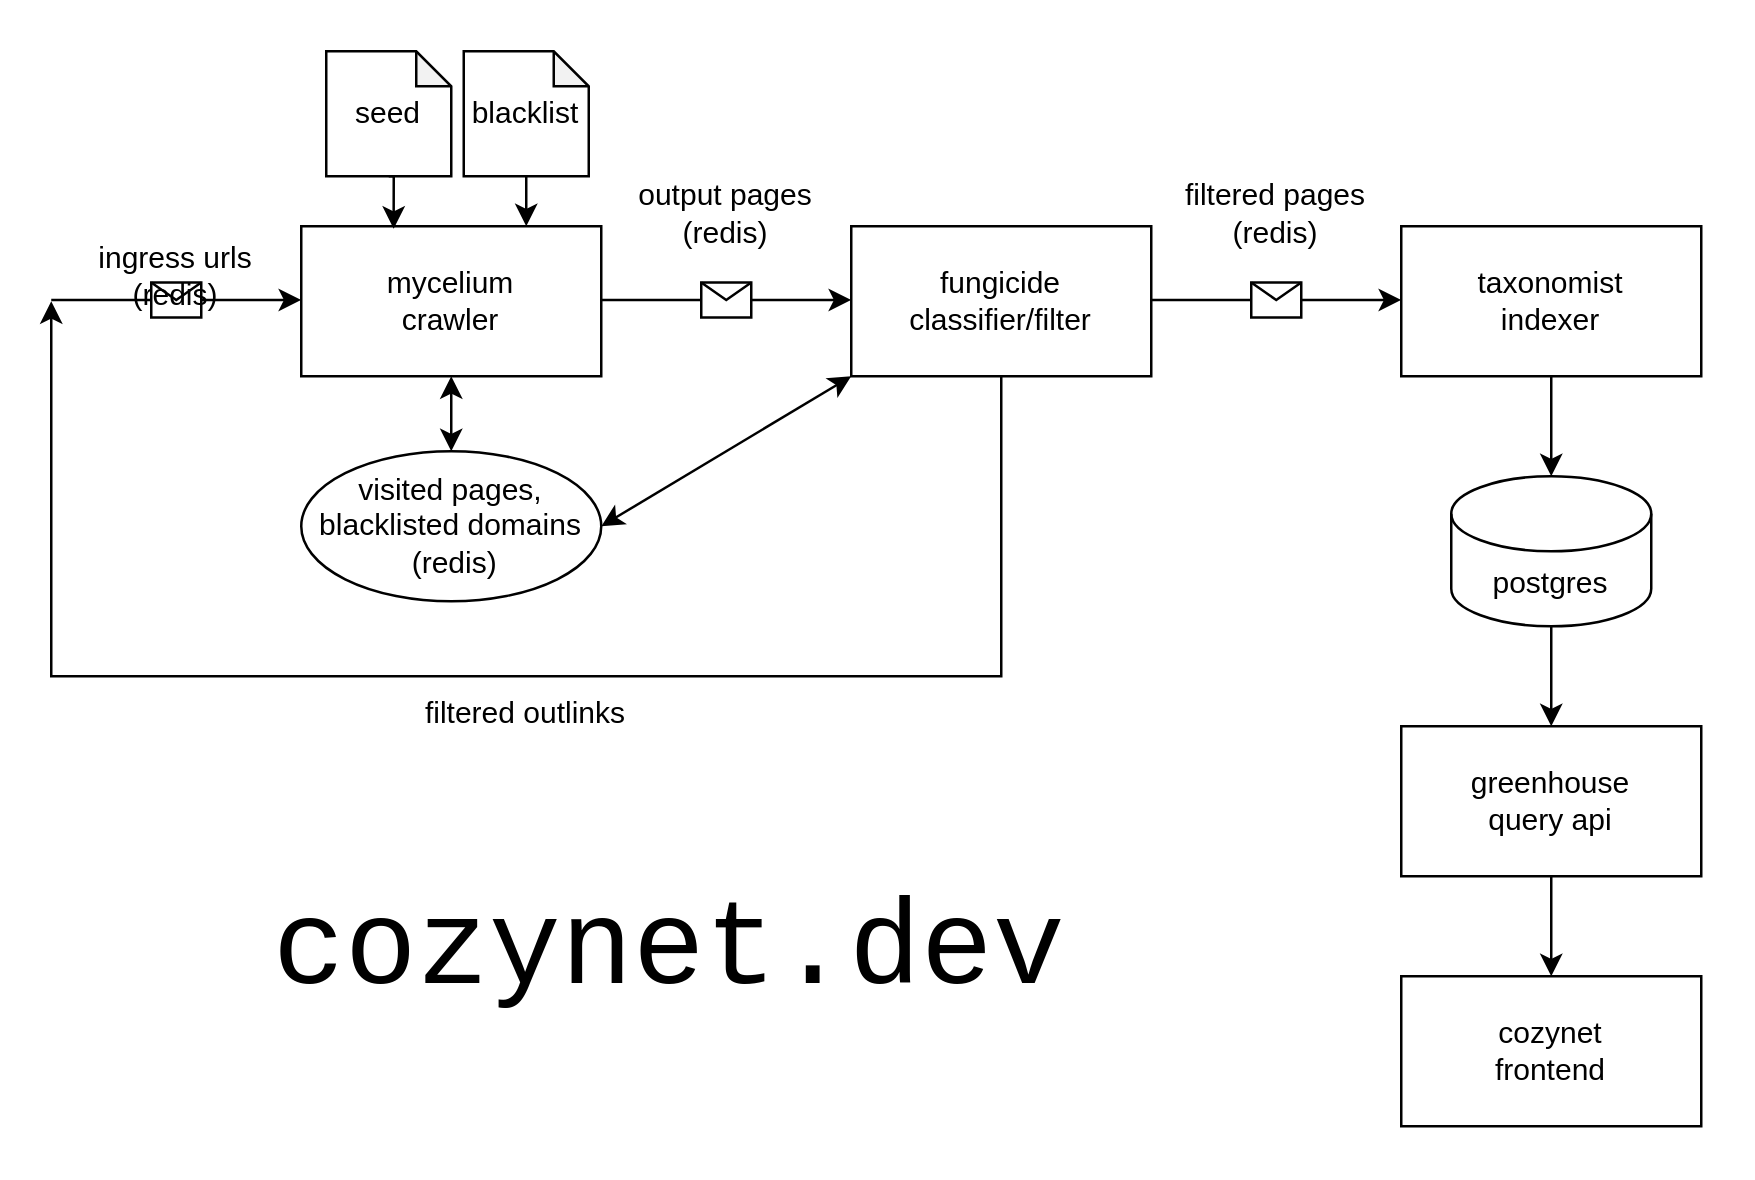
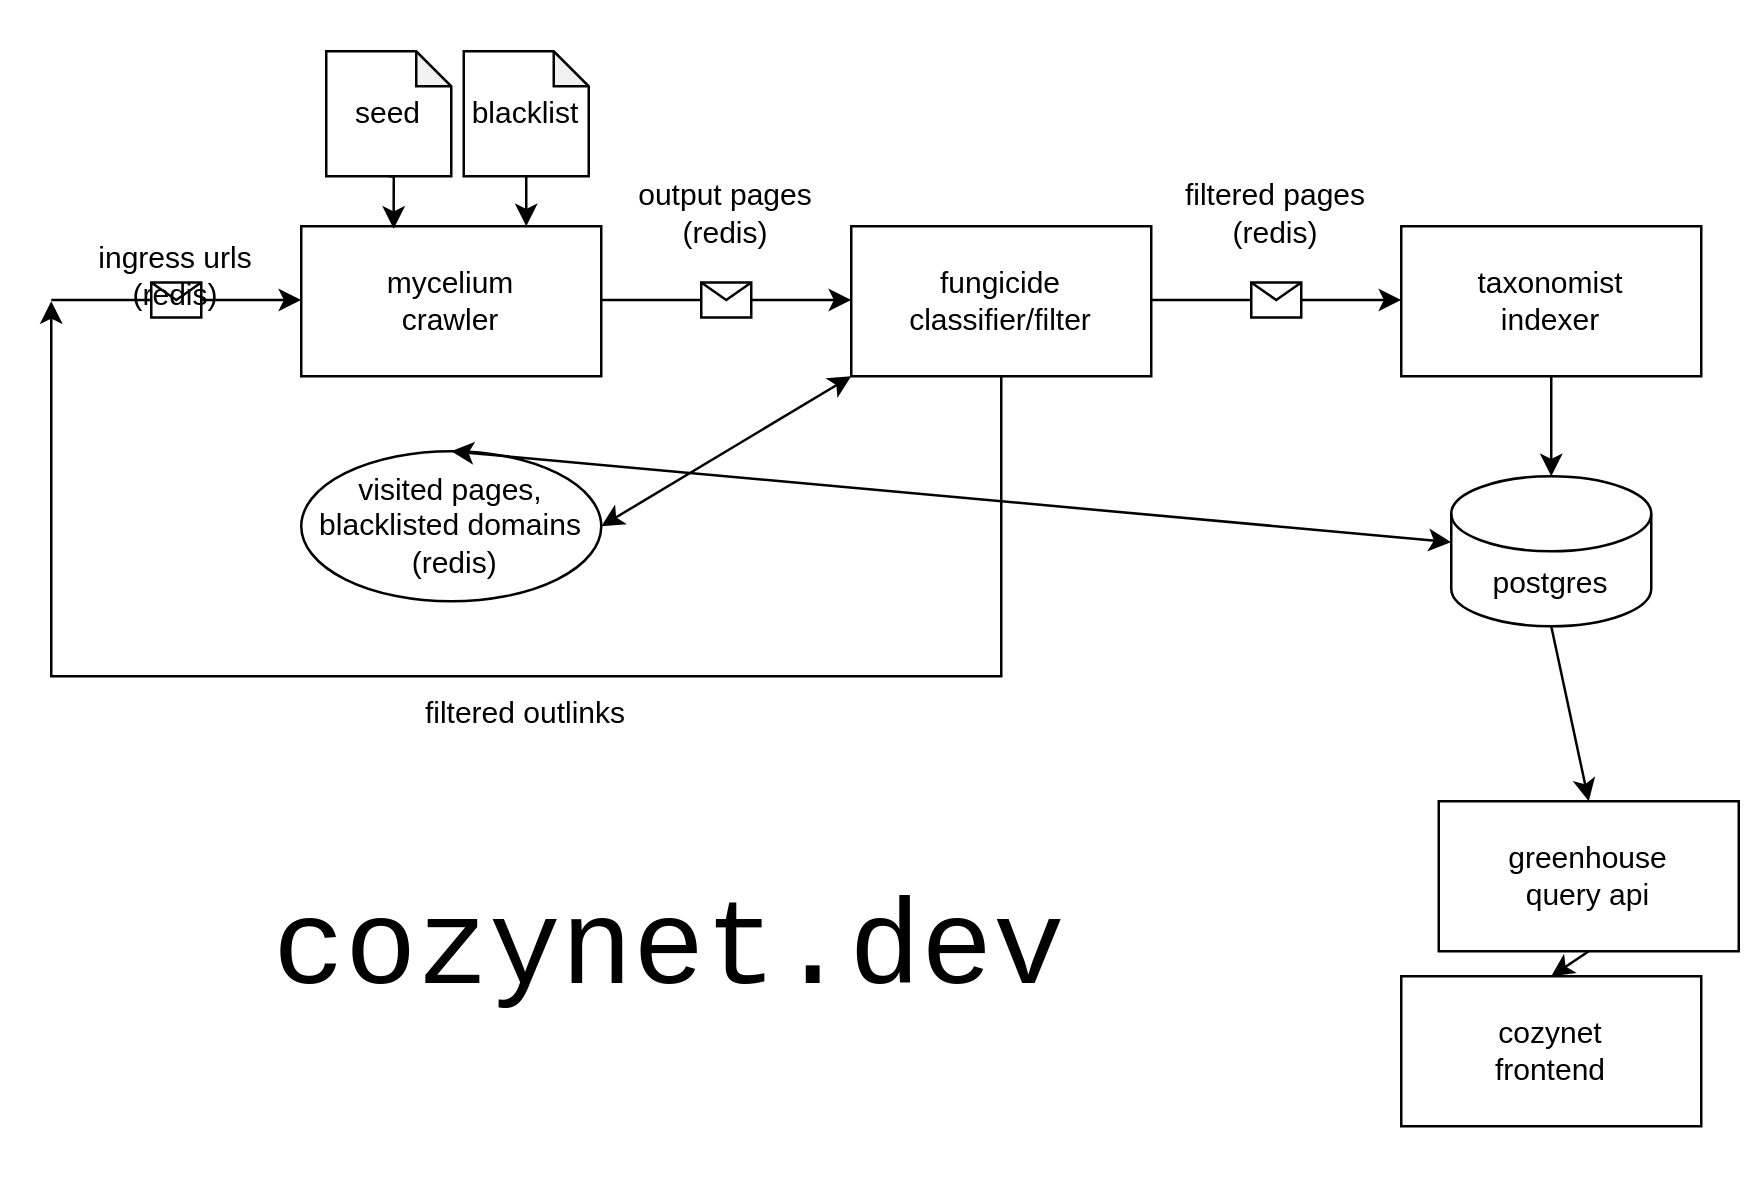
  <mxCell id="0" />
  <mxCell id="1" parent="0" />
  <mxCell id="2" value="&lt;div&gt;mycelium&lt;/div&gt;&lt;div&gt;crawler&lt;/div&gt;" style="rounded=0;whiteSpace=wrap;html=1;" vertex="1" parent="1"><mxGeometry x="120" y="90" width="120" height="60" as="geometry" /></mxCell>
  <mxCell id="3" value="" style="endArrow=classic;html=1;rounded=0;" edge="1" parent="1"><mxGeometry relative="1" as="geometry"><mxPoint x="240" y="119.5" as="sourcePoint" /><mxPoint x="340" y="119.5" as="targetPoint" /></mxGeometry></mxCell>
  <mxCell id="4" value="" style="shape=message;html=1;outlineConnect=0;" vertex="1" parent="3"><mxGeometry width="20" height="14" relative="1" as="geometry"><mxPoint x="-10" y="-7" as="offset" /></mxGeometry></mxCell>
  <mxCell id="5" style="edgeStyle=orthogonalEdgeStyle;rounded=0;orthogonalLoop=1;jettySize=auto;html=1;exitX=0.5;exitY=1;exitDx=0;exitDy=0;" edge="1" parent="1" source="6"><mxGeometry relative="1" as="geometry"><mxPoint x="20" y="120" as="targetPoint" /><Array as="points"><mxPoint x="400" y="270" /><mxPoint x="20" y="270" /></Array></mxGeometry></mxCell>
  <mxCell id="6" value="&lt;div&gt;fungicide&lt;/div&gt;&lt;div&gt;classifier/filter&lt;/div&gt;" style="rounded=0;whiteSpace=wrap;html=1;" vertex="1" parent="1"><mxGeometry x="340" y="90" width="120" height="60" as="geometry" /></mxCell>
  <mxCell id="7" value="" style="endArrow=classic;html=1;rounded=0;" edge="1" parent="1"><mxGeometry relative="1" as="geometry"><mxPoint x="20" y="119.5" as="sourcePoint" /><mxPoint x="120" y="119.5" as="targetPoint" /></mxGeometry></mxCell>
  <mxCell id="8" value="" style="shape=message;html=1;outlineConnect=0;" vertex="1" parent="7"><mxGeometry width="20" height="14" relative="1" as="geometry"><mxPoint x="-10" y="-7" as="offset" /></mxGeometry></mxCell>
  <mxCell id="9" value="&lt;div&gt;ingress urls (redis)&lt;/div&gt;" style="text;html=1;align=center;verticalAlign=middle;whiteSpace=wrap;rounded=0;" vertex="1" parent="1"><mxGeometry x="30" y="95" width="80" height="30" as="geometry" /></mxCell>
  <mxCell id="10" value="&lt;div&gt;output pages (redis)&lt;/div&gt;" style="text;html=1;align=center;verticalAlign=middle;whiteSpace=wrap;rounded=0;" vertex="1" parent="1"><mxGeometry x="250" y="70" width="80" height="30" as="geometry" /></mxCell>
  <mxCell id="11" value="&lt;div&gt;filtered outlinks&lt;/div&gt;" style="text;html=1;align=center;verticalAlign=middle;whiteSpace=wrap;rounded=0;" vertex="1" parent="1"><mxGeometry x="165" y="270" width="90" height="30" as="geometry" /></mxCell>
  <mxCell id="12" value="&lt;div&gt;taxonomist&lt;br&gt;indexer&lt;/div&gt;" style="rounded=0;whiteSpace=wrap;html=1;" vertex="1" parent="1"><mxGeometry x="560" y="90" width="120" height="60" as="geometry" /></mxCell>
  <mxCell id="13" value="" style="endArrow=classic;html=1;rounded=0;" edge="1" parent="1"><mxGeometry relative="1" as="geometry"><mxPoint x="460" y="119.5" as="sourcePoint" /><mxPoint x="560" y="119.5" as="targetPoint" /></mxGeometry></mxCell>
  <mxCell id="14" value="" style="shape=message;html=1;outlineConnect=0;" vertex="1" parent="13"><mxGeometry width="20" height="14" relative="1" as="geometry"><mxPoint x="-10" y="-7" as="offset" /></mxGeometry></mxCell>
  <mxCell id="15" value="&lt;div&gt;filtered pages (redis)&lt;/div&gt;" style="text;html=1;align=center;verticalAlign=middle;whiteSpace=wrap;rounded=0;" vertex="1" parent="1"><mxGeometry x="470" y="70" width="80" height="30" as="geometry" /></mxCell>
  <mxCell id="16" value="postgres" style="shape=cylinder3;whiteSpace=wrap;html=1;boundedLbl=1;backgroundOutline=1;size=15;" vertex="1" parent="1"><mxGeometry x="580" y="190" width="80" height="60" as="geometry" /></mxCell>
  <mxCell id="17" value="&lt;div&gt;visited pages,&lt;/div&gt;&lt;div&gt;blacklisted domains&lt;/div&gt;&amp;nbsp;(redis)" style="ellipse;whiteSpace=wrap;html=1;" vertex="1" parent="1"><mxGeometry x="120" y="180" width="120" height="60" as="geometry" /></mxCell>
- <mxCell id="18" value="" style="endArrow=classic;startArrow=classic;html=1;rounded=0;exitX=0.5;exitY=0;exitDx=0;exitDy=0;entryX=0.5;entryY=1;entryDx=0;entryDy=0;" edge="1" parent="1" source="17" target="2"><mxGeometry width="50" height="50" relative="1" as="geometry"><mxPoint x="250" y="200" as="sourcePoint" /><mxPoint x="300" y="150" as="targetPoint" /></mxGeometry></mxCell>
+ <mxCell id="18" value="" style="endArrow=classic;startArrow=classic;html=1;rounded=0;exitX=0.5;exitY=0;exitDx=0;exitDy=0;" edge="1" parent="1" source="17" target="16"><mxGeometry width="50" height="50" relative="1" as="geometry"><mxPoint x="250" y="200" as="sourcePoint" /><mxPoint x="300" y="150" as="targetPoint" /></mxGeometry></mxCell>
  <mxCell id="19" value="" style="endArrow=classic;html=1;rounded=0;exitX=0.5;exitY=1;exitDx=0;exitDy=0;entryX=0.5;entryY=0;entryDx=0;entryDy=0;entryPerimeter=0;" edge="1" parent="1" source="12" target="16"><mxGeometry width="50" height="50" relative="1" as="geometry"><mxPoint x="250" y="300" as="sourcePoint" /><mxPoint x="300" y="250" as="targetPoint" /></mxGeometry></mxCell>
  <mxCell id="20" value="" style="endArrow=classic;startArrow=classic;html=1;rounded=0;entryX=0;entryY=1;entryDx=0;entryDy=0;exitX=1;exitY=0.5;exitDx=0;exitDy=0;" edge="1" parent="1" source="17" target="6"><mxGeometry width="50" height="50" relative="1" as="geometry"><mxPoint x="240" y="200" as="sourcePoint" /><mxPoint x="310" y="140" as="targetPoint" /></mxGeometry></mxCell>
- <mxCell id="21" value="greenhouse&lt;div&gt;query api&lt;/div&gt;" style="rounded=0;whiteSpace=wrap;html=1;" vertex="1" parent="1"><mxGeometry x="560" y="290" width="120" height="60" as="geometry" /></mxCell>
+ <mxCell id="21" value="greenhouse&lt;div&gt;query api&lt;/div&gt;" style="rounded=0;whiteSpace=wrap;html=1;" vertex="1" parent="1"><mxGeometry x="575" y="320" width="120" height="60" as="geometry" /></mxCell>
  <mxCell id="22" value="" style="endArrow=classic;html=1;rounded=0;exitX=0.5;exitY=1;exitDx=0;exitDy=0;exitPerimeter=0;entryX=0.5;entryY=0;entryDx=0;entryDy=0;" edge="1" parent="1" source="16" target="21"><mxGeometry width="50" height="50" relative="1" as="geometry"><mxPoint x="260" y="390" as="sourcePoint" /><mxPoint x="310" y="340" as="targetPoint" /></mxGeometry></mxCell>
  <mxCell id="23" value="&lt;div&gt;cozynet&lt;/div&gt;frontend" style="rounded=0;whiteSpace=wrap;html=1;" vertex="1" parent="1"><mxGeometry x="560" y="390" width="120" height="60" as="geometry" /></mxCell>
  <mxCell id="24" value="" style="endArrow=classic;html=1;rounded=0;exitX=0.5;exitY=1;exitDx=0;exitDy=0;entryX=0.5;entryY=0;entryDx=0;entryDy=0;" edge="1" parent="1" source="21" target="23"><mxGeometry width="50" height="50" relative="1" as="geometry"><mxPoint x="260" y="380" as="sourcePoint" /><mxPoint x="310" y="330" as="targetPoint" /></mxGeometry></mxCell>
  <mxCell id="25" style="edgeStyle=orthogonalEdgeStyle;rounded=0;orthogonalLoop=1;jettySize=auto;html=1;exitX=0.5;exitY=1;exitDx=0;exitDy=0;exitPerimeter=0;entryX=0.75;entryY=0;entryDx=0;entryDy=0;" edge="1" parent="1" source="26" target="2"><mxGeometry relative="1" as="geometry" /></mxCell>
  <mxCell id="26" value="blacklist" style="shape=note;whiteSpace=wrap;html=1;backgroundOutline=1;darkOpacity=0.05;size=14;" vertex="1" parent="1"><mxGeometry x="185" y="20" width="50" height="50" as="geometry" /></mxCell>
  <mxCell id="27" value="seed" style="shape=note;whiteSpace=wrap;html=1;backgroundOutline=1;darkOpacity=0.05;size=14;" vertex="1" parent="1"><mxGeometry x="130" y="20" width="50" height="50" as="geometry" /></mxCell>
  <mxCell id="28" style="edgeStyle=orthogonalEdgeStyle;rounded=0;orthogonalLoop=1;jettySize=auto;html=1;exitX=0.5;exitY=1;exitDx=0;exitDy=0;exitPerimeter=0;entryX=0.308;entryY=0.017;entryDx=0;entryDy=0;entryPerimeter=0;" edge="1" parent="1" source="27" target="2"><mxGeometry relative="1" as="geometry" /></mxCell>
  <mxCell id="29" value="&lt;font style=&quot;font-size: 48px;&quot; face=&quot;Courier New&quot;&gt;cozynet.dev&lt;/font&gt;" style="text;html=1;align=center;verticalAlign=middle;whiteSpace=wrap;rounded=0;" vertex="1" parent="1"><mxGeometry x="120" y="330" width="295" height="100" as="geometry" /></mxCell>
